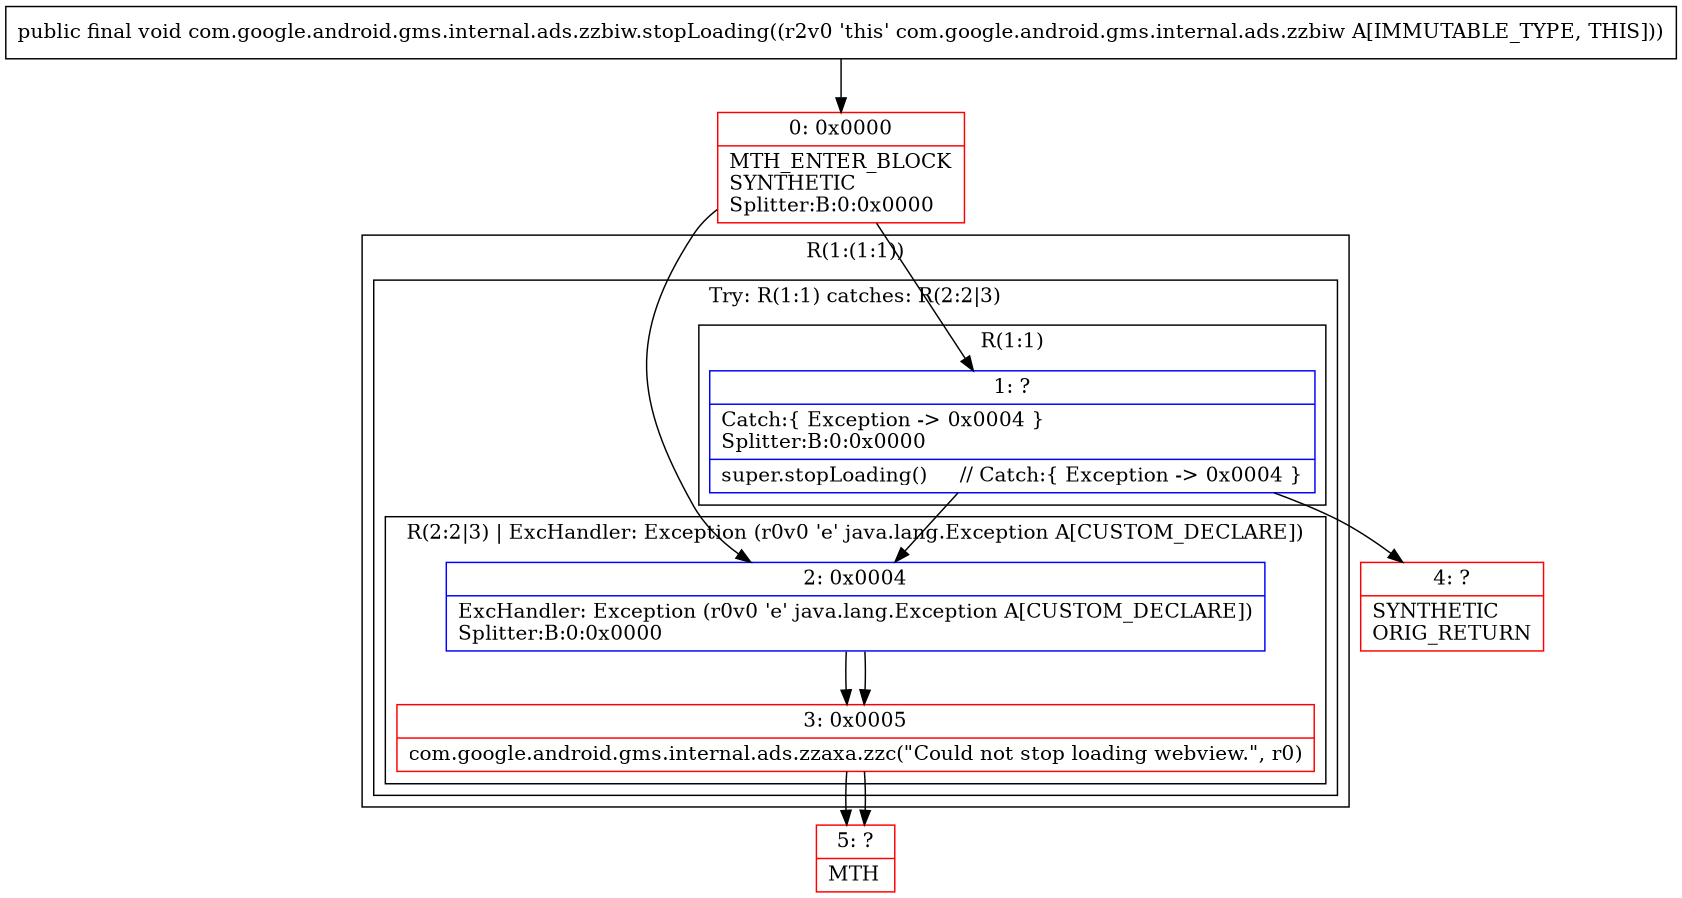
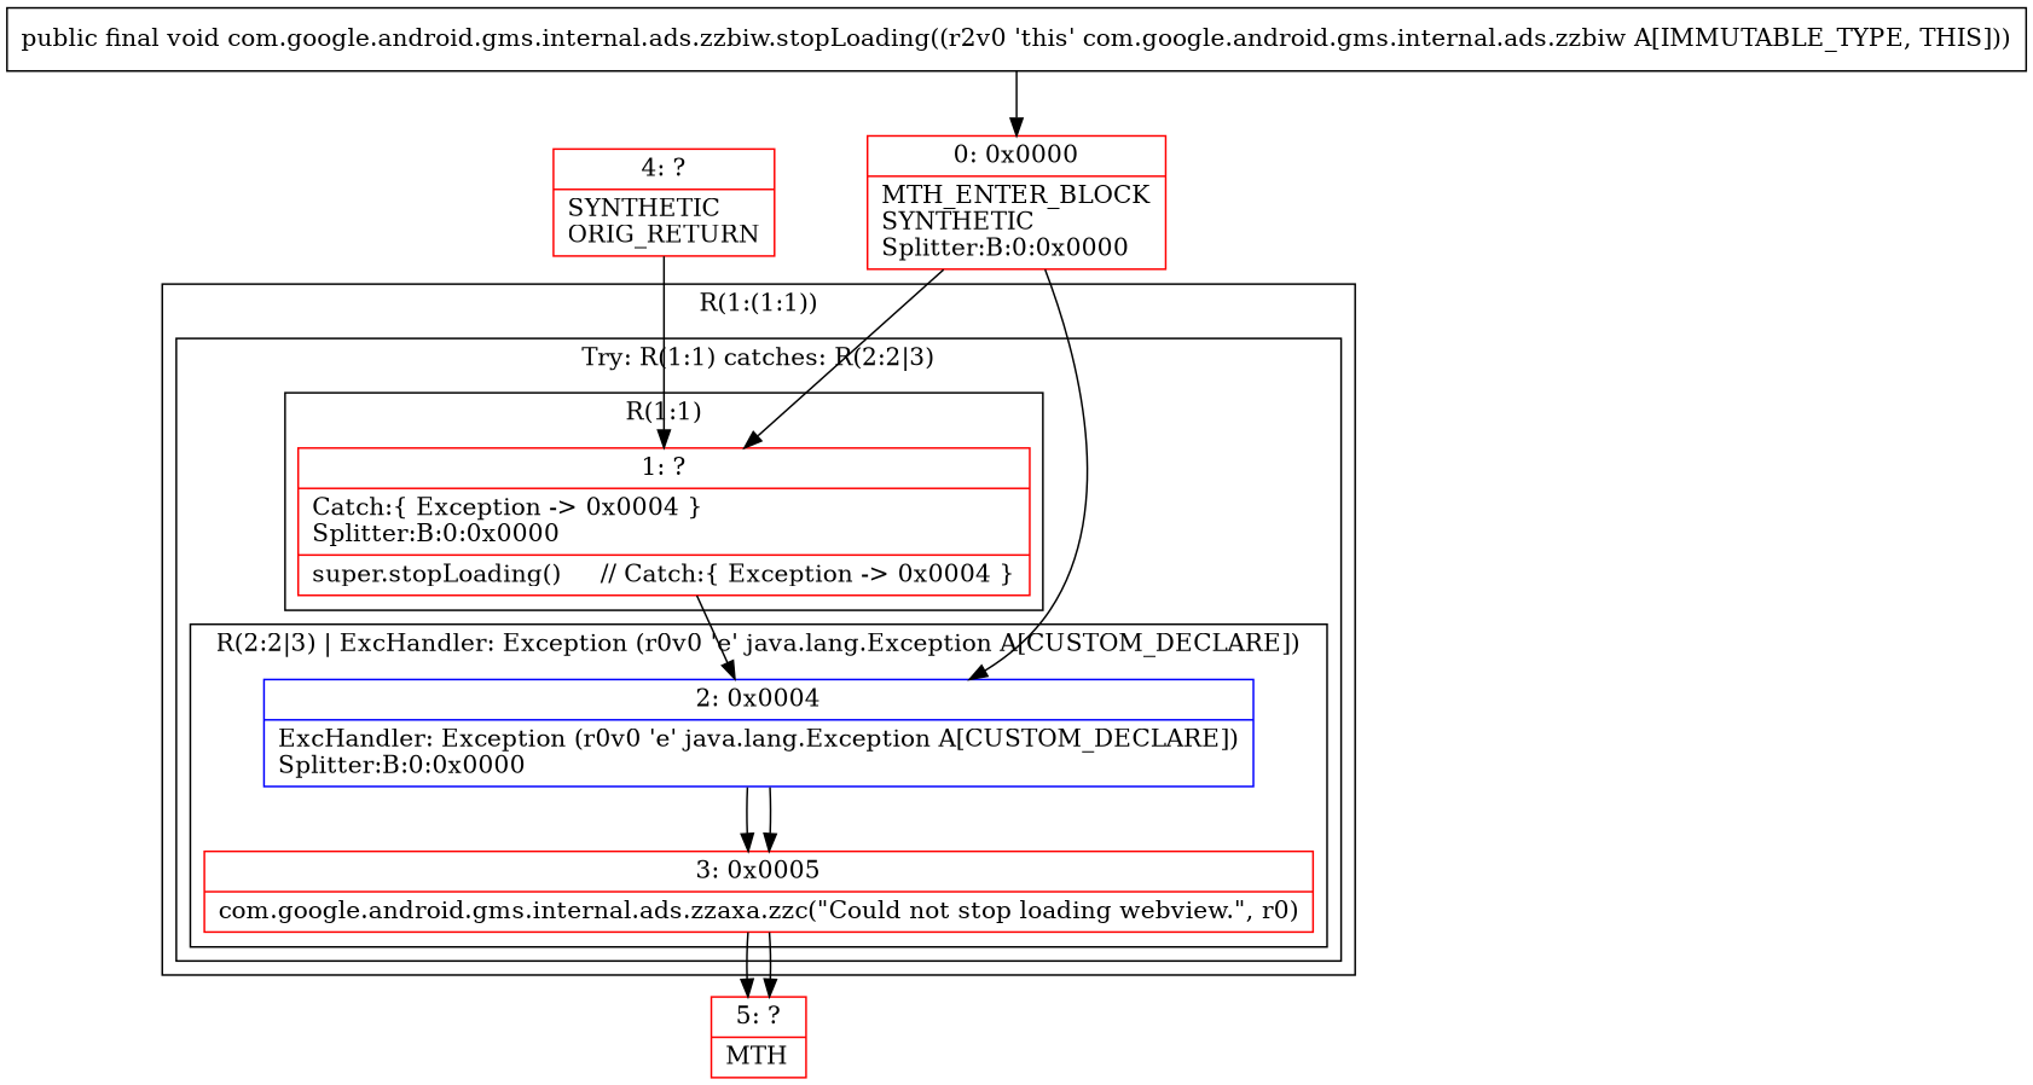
  digraph {
    node [color=red shape=record]
-   n1 [color=blue label="{1\:\ ?|Catch:\{ Exception \-\> 0x0004 \}\lSplitter:B:0:0x0000\l|super.stopLoading()     \/\/ Catch:\{ Exception \-\> 0x0004 \}\l}"]
+   n1 [label="{1\:\ ?|Catch:\{ Exception \-\> 0x0004 \}\lSplitter:B:0:0x0000\l|super.stopLoading()     \/\/ Catch:\{ Exception \-\> 0x0004 \}\l}"]
    n2 [color=blue label="{2\:\ 0x0004|ExcHandler: Exception (r0v0 'e' java.lang.Exception A[CUSTOM_DECLARE])\lSplitter:B:0:0x0000\l}"]
    n3 [label="{3\:\ 0x0005|com.google.android.gms.internal.ads.zzaxa.zzc(\"Could not stop loading webview.\", r0)\l}"]
    n4 [label="{4\:\ ?|SYNTHETIC\lORIG_RETURN\l}"]
    n5 [label="{5\:\ ?|MTH\l}"]
    n6 [label="{0\:\ 0x0000|MTH_ENTER_BLOCK\lSYNTHETIC\lSplitter:B:0:0x0000\l}"]
    n7 [label="{public final void com.google.android.gms.internal.ads.zzbiw.stopLoading((r2v0 'this' com.google.android.gms.internal.ads.zzbiw A[IMMUTABLE_TYPE, THIS])) }" color=""]
    subgraph cluster_1 {
      label="R(1:(1:1))"
      subgraph cluster_2 {
        label="Try: R(1:1) catches: R(2:2|3)"
        subgraph cluster_3 {
          label="R(1:1)"
          n1
        }
        subgraph cluster_4 {
          label="R(2:2|3) | ExcHandler: Exception (r0v0 'e' java.lang.Exception A[CUSTOM_DECLARE])\l"
          n2
          n3
        }
      }
    }
    subgraph cluster_5 {
      label="R(2:2|3) | ExcHandler: Exception (r0v0 'e' java.lang.Exception A[CUSTOM_DECLARE])\l"
    }
    n1 -> n2
-   n1 -> n4
+   n4 -> n1
    n2 -> n3
    n2 -> n3
    n3 -> n5
    n3 -> n5
    n6 -> n1
    n6 -> n2
    n7 -> n6
  }
